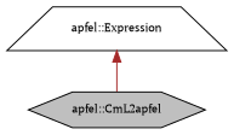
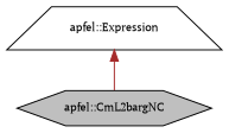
  digraph {
    fontname="PT Serif"
    node [color=black fontname="PT Serif" fontsize=10 style=filled]
-   n1 [fillcolor=grey75 fontcolor=black height=0.2 label="apfel::CmL2apfel" shape=hexagon width=0.4]
+   n1 [fillcolor=grey75 fontcolor=black height=0.2 label="apfel::CmL2bargNC" shape=hexagon width=0.4]
    n2 [fillcolor=white height=0.2 label="apfel::Expression" shape=trapezium width=0.4]
    n2 -> n1 [color=brown dir=back fontname="PT Serif" fontsize=10 labelfontname=Helvetica labelfontsize=10 style=solid]
  }
